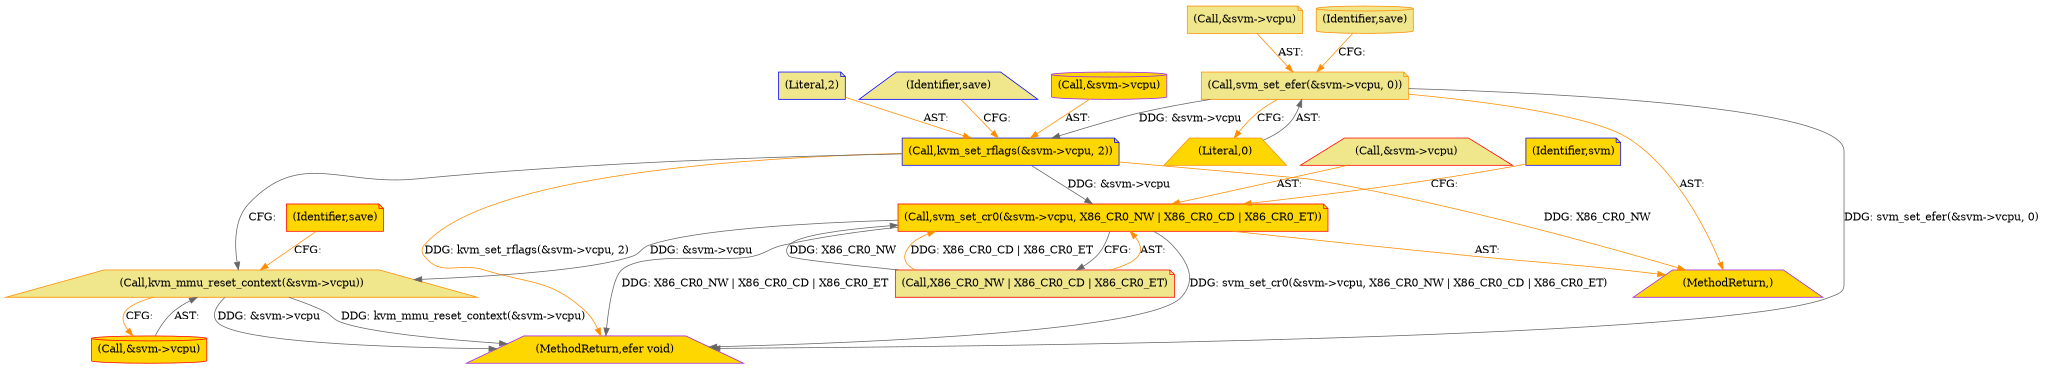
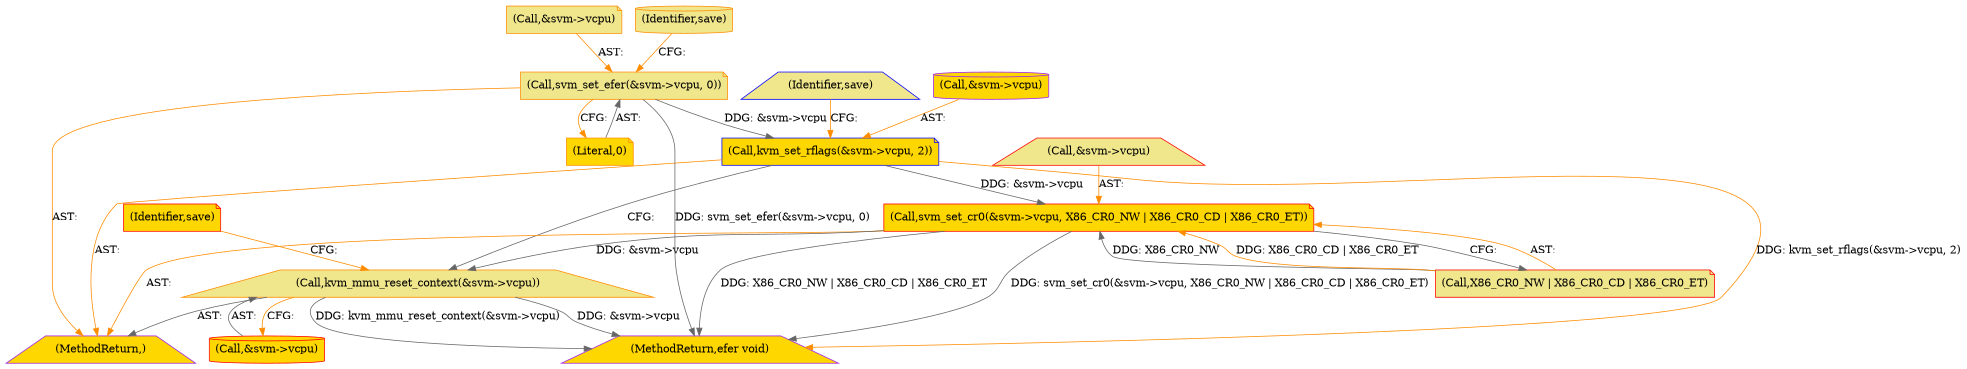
  digraph {
    node [color=red fillcolor=gold shape=note style=filled]
    edge [color=darkorange]
    n1 [color=blue label="(Call,kvm_set_rflags(&svm->vcpu, 2))"]
    n2 [label="(Call,svm_set_cr0(&svm->vcpu, X86_CR0_NW | X86_CR0_CD | X86_CR0_ET))"]
    n3 [color=purple label="(MethodReturn,)" shape=trapezium]
    n4 [color=purple label="(MethodReturn,efer void)" shape=trapezium]
    n5 [color=darkorange fillcolor=khaki label="(Call,kvm_mmu_reset_context(&svm->vcpu))" shape=trapezium]
    n6 [fillcolor=khaki label="(Call,X86_CR0_NW | X86_CR0_CD | X86_CR0_ET)"]
-   n7 [color=blue fillcolor=khaki label="(Literal,2)"]
    n8 [color=darkorange fillcolor=khaki label="(Call,svm_set_efer(&svm->vcpu, 0))"]
-   n9 [color=darkorange label="(Literal,0)" shape=trapezium]
+   n9 [color=darkorange label="(Literal,0)"]
    n10 [label="(Call,&svm->vcpu)" shape=cylinder]
    n11 [color=blue fillcolor=khaki label="(Identifier,save)" shape=trapezium]
-   n12 [color=blue label="(Identifier,svm)"]
    n13 [fillcolor=khaki label="(Call,&svm->vcpu)" shape=trapezium]
    n14 [color=purple label="(Call,&svm->vcpu)" shape=cylinder]
    n15 [color=darkorange fillcolor=khaki label="(Call,&svm->vcpu)"]
    n16 [color=darkorange fillcolor=khaki label="(Identifier,save)" shape=cylinder]
    n17 [label="(Identifier,save)"]
    n1 -> n2 [color=gray40 label="DDG: &svm->vcpu"]
-   n1 -> n3 [label="DDG: X86_CR0_NW"]
+   n1 -> n3 [label="AST: "]
    n1 -> n4 [label="DDG: kvm_set_rflags(&svm->vcpu, 2)"]
    n1 -> n5 [color=gray40 label="CFG: "]
    n2 -> n3 [label="AST: "]
    n2 -> n4 [color=gray40 label="DDG: X86_CR0_NW | X86_CR0_CD | X86_CR0_ET"]
    n2 -> n4 [color=gray40 label="DDG: svm_set_cr0(&svm->vcpu, X86_CR0_NW | X86_CR0_CD | X86_CR0_ET)"]
    n2 -> n5 [color=gray40 label="DDG: &svm->vcpu"]
    n2 -> n6 [color=gray40 label="CFG: "]
+   n5 -> n3 [color=gray40 label="AST: "]
    n5 -> n4 [color=gray40 label="DDG: kvm_mmu_reset_context(&svm->vcpu)"]
    n5 -> n4 [color=gray40 label="DDG: &svm->vcpu"]
    n5 -> n10 [label="CFG: "]
    n6 -> n2 [label="AST: "]
    n6 -> n2 [color=gray40 label="DDG: X86_CR0_NW"]
    n6 -> n2 [label="DDG: X86_CR0_CD | X86_CR0_ET"]
-   n7 -> n1 [label="AST: "]
    n8 -> n1 [color=gray40 label="DDG: &svm->vcpu"]
    n8 -> n3 [label="AST: "]
    n8 -> n4 [color=gray40 label="DDG: svm_set_efer(&svm->vcpu, 0)"]
    n8 -> n9 [label="CFG: "]
    n9 -> n8 [color=gray40 label="AST: "]
    n10 -> n5 [color=gray40 label="AST: "]
    n11 -> n1 [label="CFG: "]
-   n12 -> n2 [label="CFG: "]
    n13 -> n2 [label="AST: "]
    n14 -> n1 [label="AST: "]
    n15 -> n8 [label="AST: "]
    n16 -> n8 [label="CFG: "]
    n17 -> n5 [label="CFG: "]
  }
